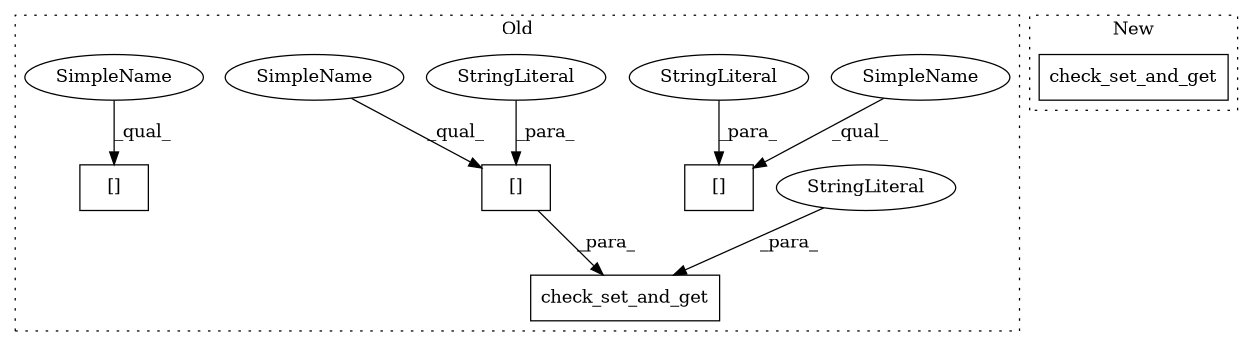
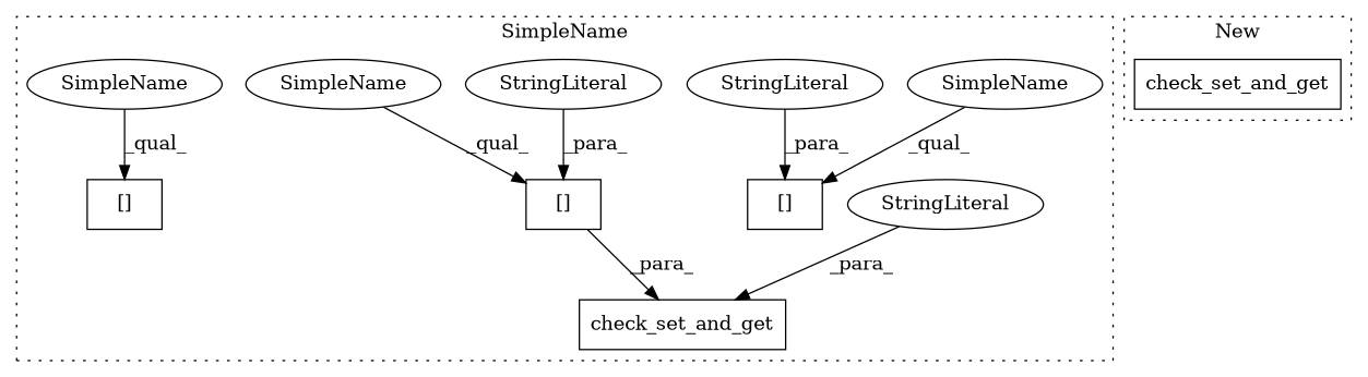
  digraph {
    node [a=2 l="14,1" shape=ellipse]
    n1 [a=32 l="18,1" label=check_set_and_get s="986,1032" shape=box]
    n2 [label="[]" s="1011,1031" shape=box]
    n3 [label="[]" s="1077,1110" shape=box]
    n4 [a=45 l=19 label=StringLiteral s=1091]
    n5 [label="[]" s="955,978" shape=box]
    n6 [a=45 l=6 label=StringLiteral s=1004]
    n7 [a=45 l=6 label=StringLiteral s=1025]
    n8 [a=42 l=13 label=SimpleName s=1077]
    n9 [a=42 l=13 label=SimpleName s=955]
    n10 [a=42 l=13 label=SimpleName s=1011]
    n11 [a=32 l="18,1" label=check_set_and_get s="1185,1212" shape=box]
    subgraph cluster_1 {
-     label=Old
+     label=SimpleName
      style=dotted
      n1
      n2
      n3
      n4
      n5
      n6
      n7
      n8
      n9
      n10
    }
    subgraph cluster_2 {
      label=New
      style=dotted
      n11
    }
    n2 -> n1 [label=_para_]
    n4 -> n3 [label=_para_]
    n6 -> n1 [label=_para_]
    n7 -> n2 [label=_para_]
    n8 -> n3 [label=_qual_]
    n9 -> n5 [label=_qual_]
    n10 -> n2 [label=_qual_]
  }
